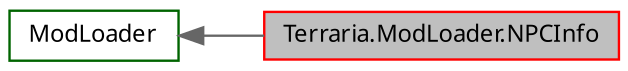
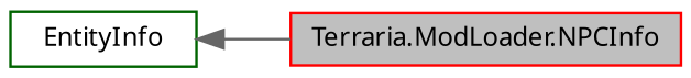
  digraph {
    rankdir=LR
    fontname="Noto Sans"
    node [fontname="Noto Sans" fontsize=10 shape=record style=filled]
    n1 [color=red fillcolor=grey75 fontcolor=black height=0.2 label="Terraria.ModLoader.NPCInfo" width=0.4]
-   n2 [color=darkgreen fillcolor=white height=0.2 label=ModLoader width=0.4]
+   n2 [color=darkgreen fillcolor=white height=0.2 label=EntityInfo width=0.4]
    n2 -> n1 [color=gray40 dir=back fontname="Noto Sans" fontsize=10 labelfontname=Helvetica labelfontsize=10 style=solid]
  }
